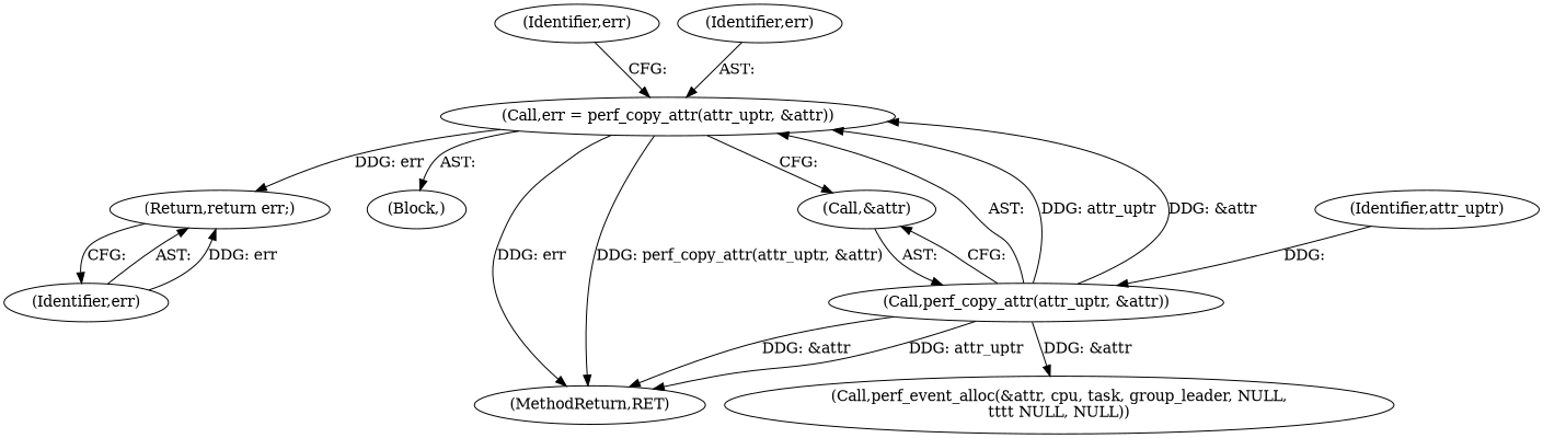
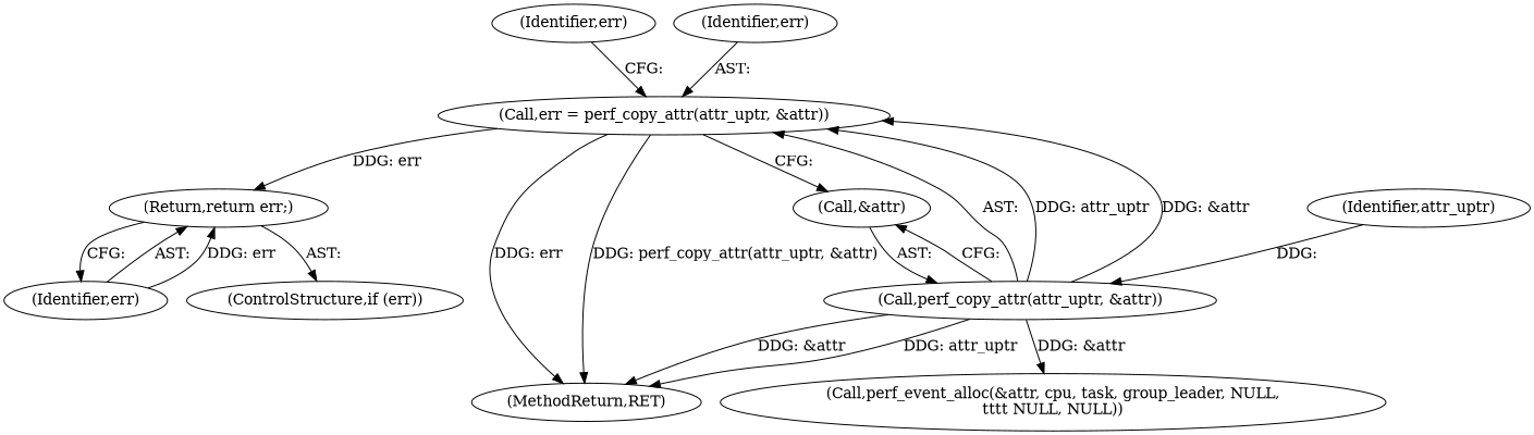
  digraph {
    n1 [label="(Call,err = perf_copy_attr(attr_uptr, &attr))"]
    n2 [label="(Return,return err;)"]
-   n3 [label="(Block,)"]
    n4 [label="(MethodReturn,RET)"]
    n5 [label="(Call,&attr)"]
    n6 [label="(Call,perf_copy_attr(attr_uptr, &attr))"]
    n7 [label="(Call,perf_event_alloc(&attr, cpu, task, group_leader, NULL,\n\t\t\t\t NULL, NULL))"]
    n8 [label="(Identifier,err)"]
+   n9 [label="(ControlStructure,if (err))"]
    n10 [label="(Identifier,attr_uptr)"]
    n11 [label="(Identifier,err)"]
    n12 [label="(Identifier,err)"]
    n1 -> n2 [label="DDG: err"]
-   n1 -> n3 [label="AST: "]
    n1 -> n4 [label="DDG: err"]
    n1 -> n4 [label="DDG: perf_copy_attr(attr_uptr, &attr)"]
    n1 -> n5 [label="CFG: "]
    n2 -> n8 [label="CFG: "]
+   n2 -> n9 [label="AST: "]
    n5 -> n6 [label="AST: "]
    n6 -> n1 [label="AST: "]
    n6 -> n1 [label="DDG: attr_uptr"]
    n6 -> n1 [label="DDG: &attr"]
    n6 -> n4 [label="DDG: &attr"]
    n6 -> n4 [label="DDG: attr_uptr"]
    n6 -> n5 [label="CFG: "]
    n6 -> n7 [label="DDG: &attr"]
    n8 -> n2 [label="AST: "]
    n8 -> n2 [label="DDG: err"]
    n10 -> n6 [label="DDG: "]
    n11 -> n1 [label="CFG: "]
    n12 -> n1 [label="AST: "]
  }
